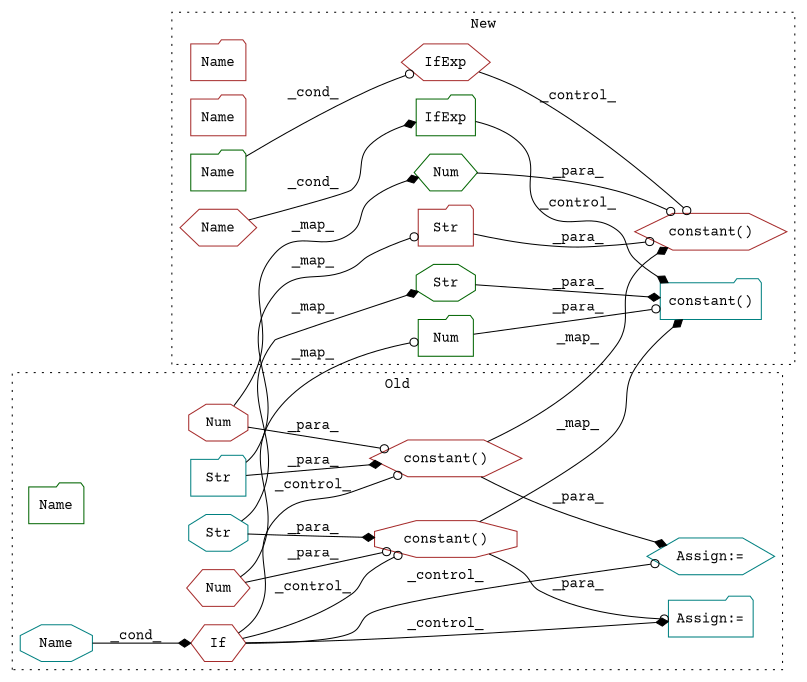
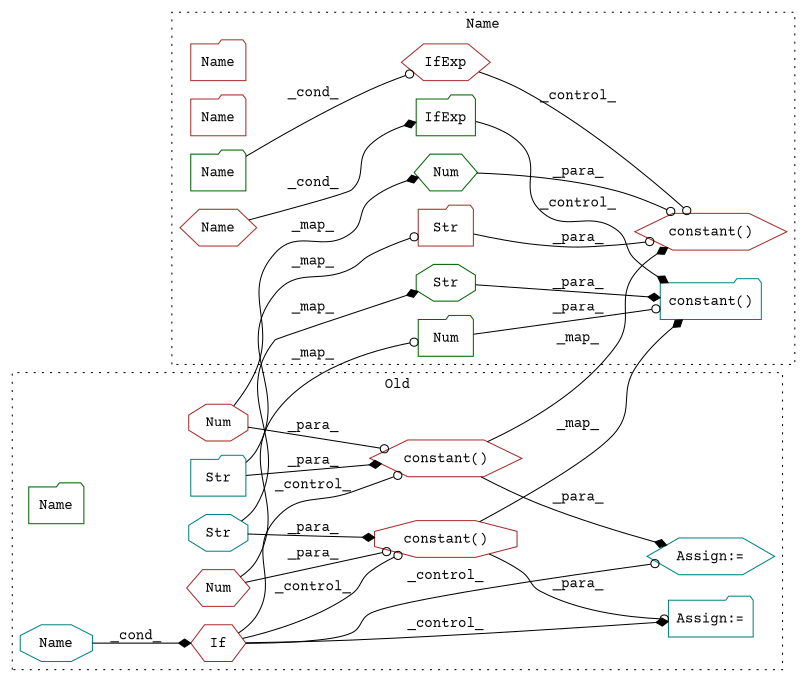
  digraph {
    rankdir=LR
    fontname="Courier Prime"
    node [a=87 l=3 s=15902 shape=folder color=brown fontname="Courier Prime"]
    edge [arrowhead=odot fontname="Courier Prime"]
    n1 [a=75 l="14,1" label="constant()" s="15941,15986" shape=octagon]
    n2 [a=68 label="Assign:=" s=15938 color=teal]
    n3 [a=96 label=If s=15899 shape=hexagon]
    n4 [a=75 l="14,1" label="constant()" s="16012,16057" shape=hexagon]
    n5 [a=66 l=9 label=Str s=16043 color=teal]
    n6 [a=66 l=9 label=Str s=15972 shape=octagon color=teal]
    n7 [l=11 label=Name color=darkgreen]
    n8 [a=76 label=Num s=16054 shape=octagon]
    n9 [a=76 label=Num s=15983 shape=hexagon]
    n10 [a=68 label="Assign:=" s=16009 shape=hexagon color=teal]
    n11 [l=11 label=Name shape=octagon color=teal]
    n12 [a=75 l="14,1" label="constant()" s="14015,14060" color=teal]
    n13 [a=51 l="4,6" label=IfExp s="14061,14071" color=darkgreen]
    n14 [a=51 l="4,6" label=IfExp s="14147,14157" shape=hexagon]
    n15 [l=6 label=Name s=14151]
    n16 [a=75 l="14,1" label="constant()" s="14101,14146" shape=hexagon]
    n17 [l=6 label=Name s=14065]
    n18 [a=66 l=9 label=Str s=14132]
    n19 [a=66 l=9 label=Str s=14046 shape=octagon color=darkgreen]
    n20 [a=76 label=Num s=14143 shape=hexagon color=darkgreen]
    n21 [a=76 label=Num s=14057 color=darkgreen]
    n22 [l=6 label=Name s=14065 shape=hexagon]
    n23 [l=6 label=Name s=14151 color=darkgreen]
    subgraph cluster_1 {
      label=Old
      style=dotted
      n1
      n2
      n3
      n4
      n5
      n6
      n7
      n8
      n9
      n10
      n11
    }
    subgraph cluster_2 {
-     label=New
+     label=Name
      style=dotted
      n12
      n13
      n14
      n15
      n16
      n17
      n18
      n19
      n20
      n21
      n22
      n23
    }
    n1 -> n2 [label=_para_]
    n1 -> n12 [label=_map_ arrowhead=diamond]
    n3 -> n1 [label=_control_]
    n3 -> n2 [label=_control_ arrowhead=diamond]
    n3 -> n4 [label=_control_]
    n3 -> n10 [label=_control_]
    n4 -> n10 [label=_para_ arrowhead=diamond]
    n4 -> n16 [label=_map_ arrowhead=diamond]
    n5 -> n4 [label=_para_ arrowhead=diamond]
    n5 -> n18 [label=_map_]
    n6 -> n1 [label=_para_ arrowhead=diamond]
    n6 -> n19 [label=_map_ arrowhead=diamond]
    n8 -> n4 [label=_para_]
    n8 -> n20 [label=_map_ arrowhead=diamond]
    n9 -> n1 [label=_para_]
    n9 -> n21 [label=_map_]
    n11 -> n3 [label=_cond_ arrowhead=diamond]
    n13 -> n12 [label=_control_ arrowhead=diamond]
    n14 -> n16 [label=_control_]
    n18 -> n16 [label=_para_]
    n19 -> n12 [label=_para_ arrowhead=diamond]
    n20 -> n16 [label=_para_]
    n21 -> n12 [label=_para_]
    n22 -> n13 [label=_cond_ arrowhead=diamond]
    n23 -> n14 [label=_cond_]
  }
